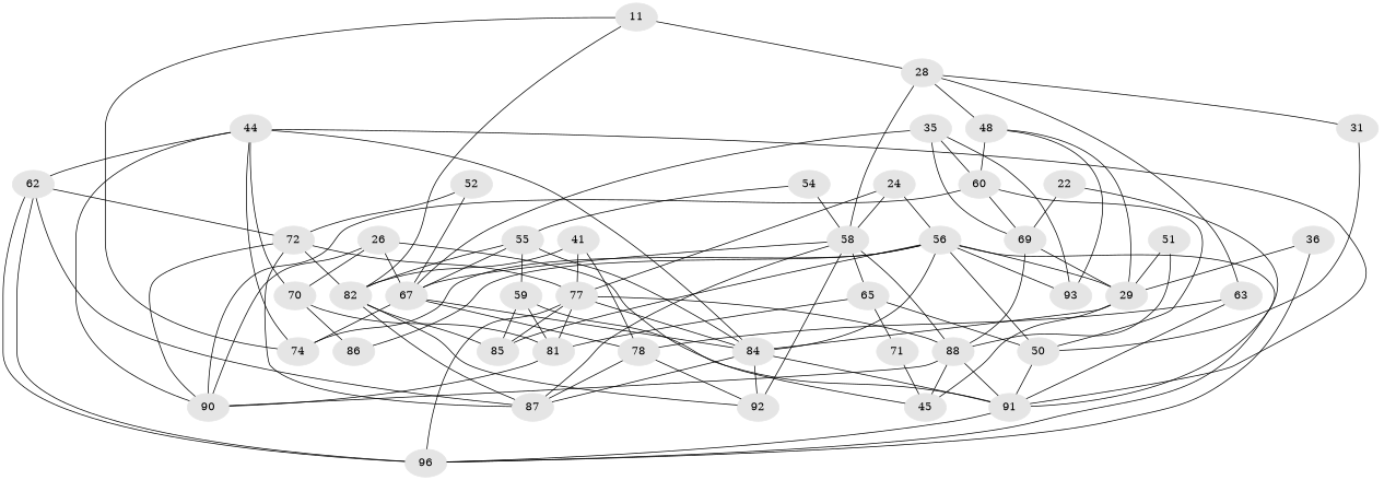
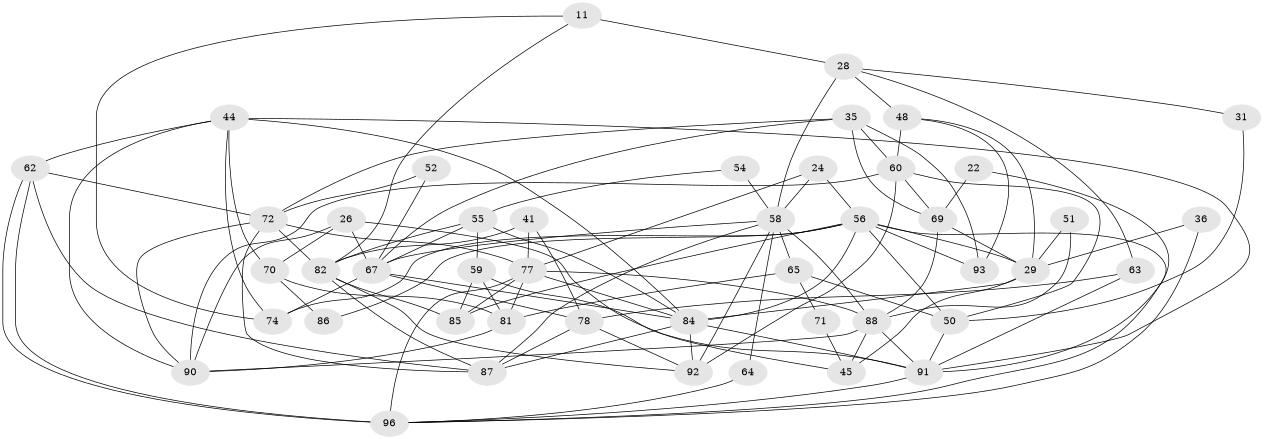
  graph {
    node [color=gray90 style=filled]
    28 [super="+17"]
    58 [super="+18"]
    31
    48
    63
    11
    74 [super="+33"]
    82 [super="+15"]
    85
    87 [super="+19"]
    92 [super="+75"]
    69 [super="+6"]
    n13 [label=29 super="+32+3"]
    88 [super="+53"]
    22
    91 [super="+76+43"]
    96 [super="+10+50"]
    56 [super="+47+5+38"]
    n19 [label=50 super="+14+73"]
    93 [super="+30"]
    84 [super="+46+68+39"]
    86
    24
    77 [super="+34+49"]
    67 [super="+57"]
+   64
    65
    81 [super="+27"]
    78 [super="+2"]
    26
    70 [super="+66"]
    90 [super="+89"]
    n33 [label=45]
    60 [super="+12"]
    35
    72 [super="+23+61"]
    36
    41
    44 [super="+13"]
    62 [super="+37"]
    51
    52
    55 [super="+16"]
    59 [super="+7"]
    54
    71
    28 -- 58 [weight=2]
    28 -- 31
    28 -- 48 [weight=2]
    28 -- 63
    58 -- 87
    58 -- 92 [weight=2]
    58 -- 88 [weight=2]
    58 -- 67
+   58 -- 64
    58 -- 65
    31 -- n19
    48 -- n13
    48 -- 93
    48 -- 60
    63 -- 91
    63 -- 78
    11 -- 28 [weight=2]
    11 -- 74
    11 -- 82
    82 -- 85
    82 -- 87
    82 -- 92
    69 -- n13 [weight=2]
    69 -- 88
    n13 -- 84
    n13 -- n33
    88 -- 91
    88 -- 90
    88 -- n33
    22 -- 69
    22 -- 91
    91 -- 96
    56 -- 74 [weight=2]
    56 -- 85
    56 -- n13 [weight=2]
    56 -- 96
    56 -- n19 [weight=3]
    56 -- 93
    56 -- 84
    56 -- 86
    n19 -- 91 [weight=2]
    84 -- 87
    84 -- 92
    84 -- 91 [weight=2]
    24 -- 58
    24 -- 56
    24 -- 77 [weight=2]
    77 -- 85
    77 -- 88 [weight=2]
    77 -- 96 [weight=3]
    77 -- 84 [weight=3]
    77 -- 81
    67 -- 74 [weight=2]
    67 -- 84
    67 -- 78
+   64 -- 96
    65 -- n19
    65 -- 81
    65 -- 71
    81 -- 90
    78 -- 87
    78 -- 92
    26 -- 67
    26 -- 70
    26 -- 90
    26 -- n33
    70 -- 86
    70 -- 81
+   60 -- 92
    60 -- 69
    60 -- n19
    60 -- 90
    35 -- 69 [weight=2]
    35 -- 93
    35 -- 67
    35 -- 60
+   35 -- 72 [weight=2]
    72 -- 82
    72 -- 87
    72 -- 77
    72 -- 90 [weight=2]
    36 -- n13
    36 -- 96
    41 -- 82 [weight=2]
    41 -- 77
    41 -- 78
    44 -- 74
    44 -- 91
    44 -- 84 [weight=3]
    44 -- 70 [weight=2]
    44 -- 90
    44 -- 62
    62 -- 87
    62 -- 96
    62 -- 96
    62 -- 72
    51 -- n13
    51 -- 88
    52 -- 67
    52 -- 72
    55 -- 82
    55 -- 84
    55 -- 67 [weight=2]
    55 -- 59
    59 -- 85
    59 -- 91
    59 -- 81
    54 -- 58
    54 -- 55
    71 -- n33
  }
